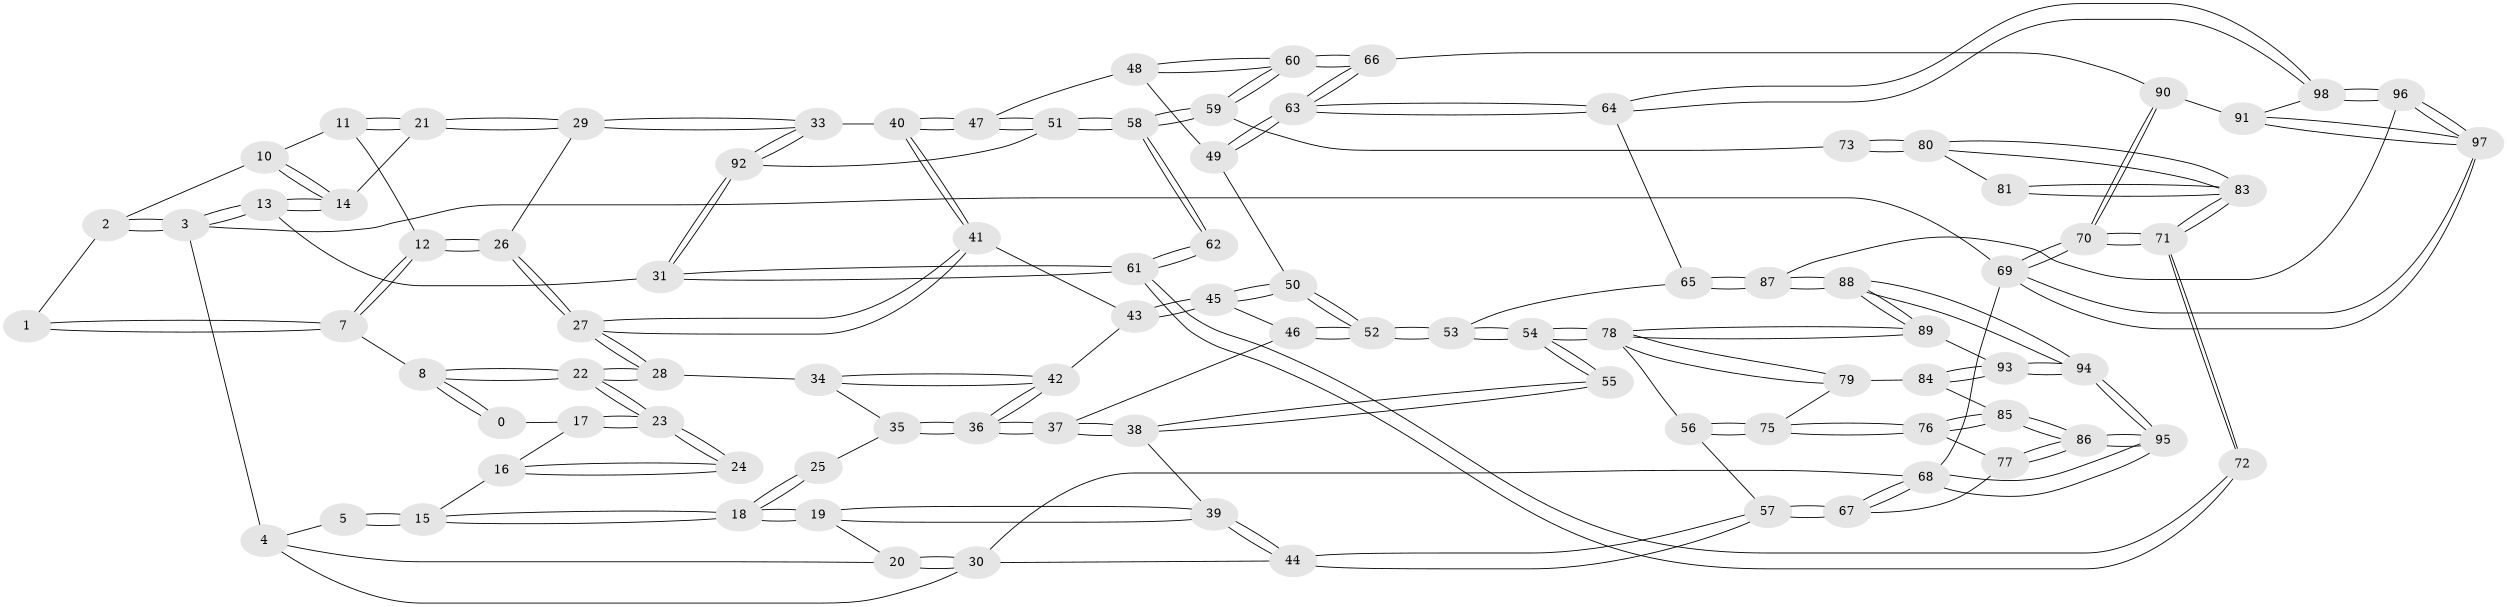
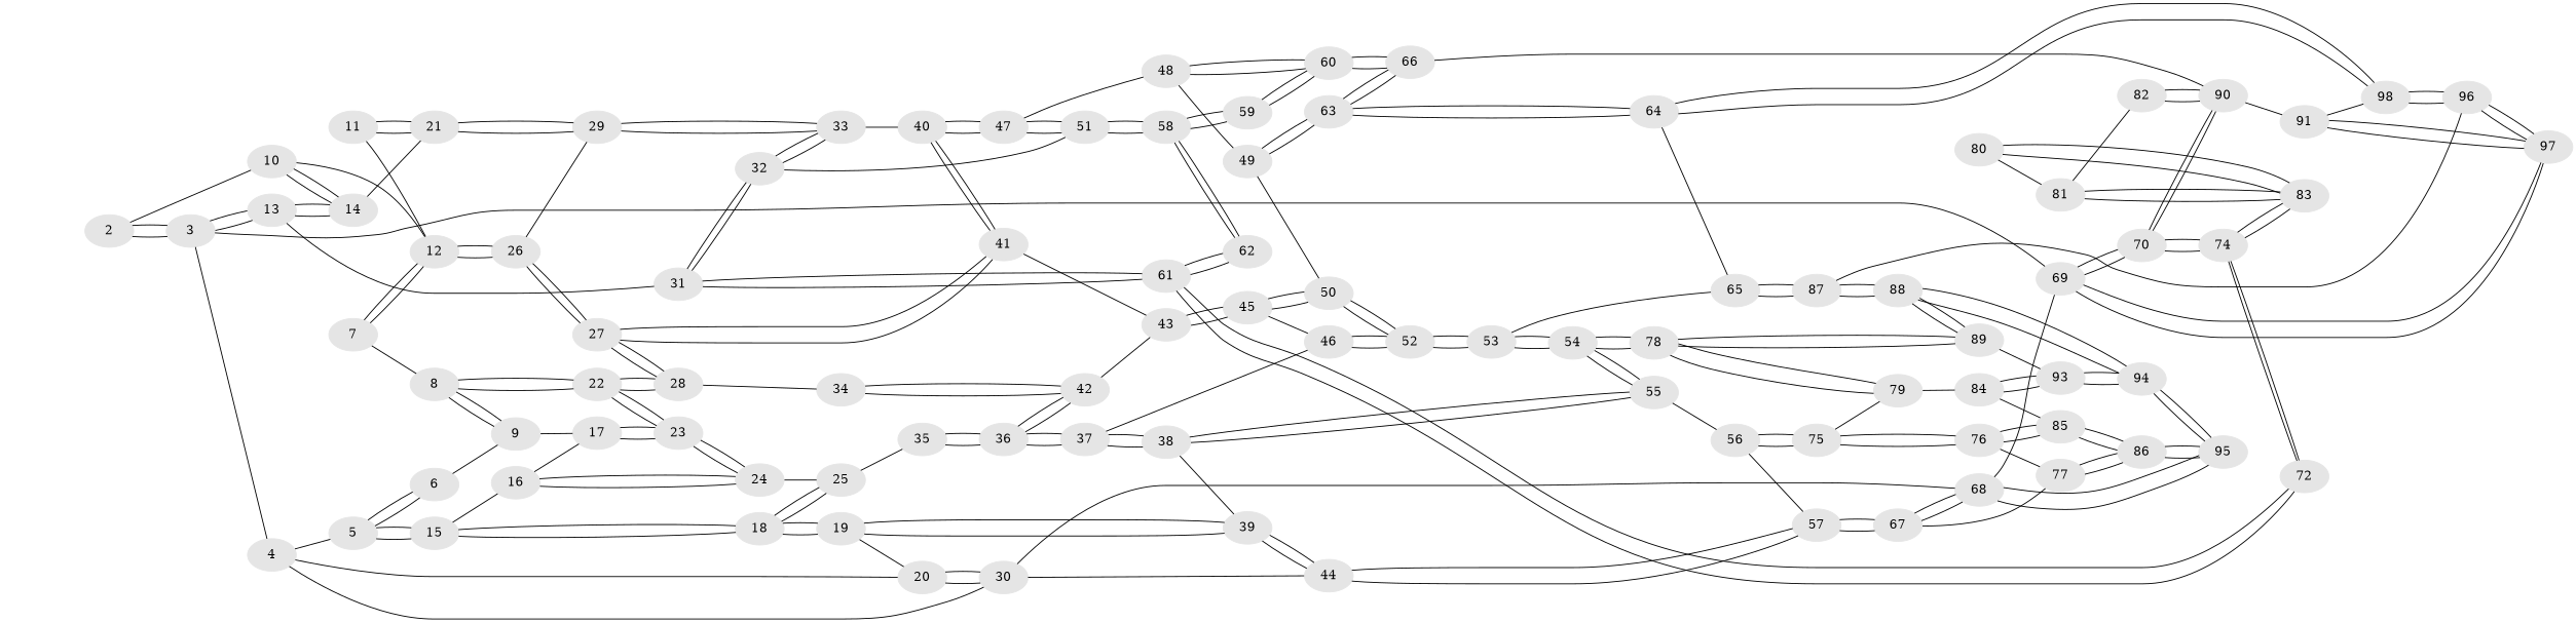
  graph {
    rankdir=LR
    node [color=gray90 style=filled]
-   1
    2
    7
    3
    10
    8
    12
    4
    13
    69
    11
    14
    5
    20
    30
    31
    70
    97
+   6
    15
    44
    68
-   9 [label=0]
+   9
    16
    18
    17
    22
    26
    23
    28
    21
    29
    27
-   32 [label=92]
+   32
    61
    24
    19
    25
    39
    35
    33
    34
    36
    41
    43
    42
    40
    57
    95
    51
    62
    72
    58
    47
    37
    38
    46
    55
    52
    56
    48
    45
    50
    67
    53
    49
    60
    63
    66
    64
    59
    54
    65
    78
    87
    79
    89
    75
    76
    77
-   73
    80
    90
    n84 [label=98]
    96
    88
+   82
    86
-   71
+   71 [label=74]
    83
    91
    81
    85
    84
    93
    94
-   1 -- 2
-   1 -- 7
-   1 -- 7
    2 -- 3
    2 -- 3
    2 -- 10
    7 -- 8
    7 -- 12
    7 -- 12
    3 -- 4
    3 -- 13
    3 -- 13
    3 -- 69
-   10 -- 11
+   10 -- 12
    10 -- 14
    10 -- 14
    8 -- 9
    8 -- 9
    8 -- 22
    8 -- 22
    12 -- 26
    12 -- 26
    4 -- 5
    4 -- 20
    4 -- 30
    13 -- 14
    13 -- 14
    13 -- 31
    69 -- 70
    69 -- 70
    69 -- 97
    69 -- 97
    11 -- 12
    11 -- 21
    11 -- 21
    14 -- 21
+   5 -- 6
+   5 -- 6
    5 -- 15
    5 -- 15
    20 -- 30
    20 -- 30
    30 -- 44
    30 -- 68
    31 -- 32
    31 -- 32
    31 -- 61
    31 -- 61
    70 -- 90
    70 -- 90
    70 -- 71
    70 -- 71
+   6 -- 9
    15 -- 16
    15 -- 18
    15 -- 18
    44 -- 57
    44 -- 57
    68 -- 69
    68 -- 95
    68 -- 95
    9 -- 17
    16 -- 17
    16 -- 24
    16 -- 24
    18 -- 19
    18 -- 19
    18 -- 25
    18 -- 25
    17 -- 23
    17 -- 23
    22 -- 23
    22 -- 23
    22 -- 28
    22 -- 28
    26 -- 29
    26 -- 27
    26 -- 27
    23 -- 24
    23 -- 24
    28 -- 34
    21 -- 29
    21 -- 29
    29 -- 33
    29 -- 33
    27 -- 28
    27 -- 28
    27 -- 41
    27 -- 41
    32 -- 33
    32 -- 33
    32 -- 51
    61 -- 62
    61 -- 62
    61 -- 72
    61 -- 72
+   24 -- 25
    19 -- 20
    19 -- 39
    19 -- 39
    25 -- 35
    39 -- 44
    39 -- 44
    35 -- 36
    35 -- 36
    33 -- 40
-   34 -- 35
    34 -- 42
    34 -- 42
    36 -- 42
    36 -- 42
    36 -- 37
    36 -- 37
    41 -- 43
    43 -- 45
    43 -- 45
    42 -- 43
    40 -- 41
    40 -- 41
    40 -- 47
    40 -- 47
    57 -- 67
    57 -- 67
    51 -- 58
    51 -- 58
    58 -- 62
    58 -- 62
    58 -- 59
    58 -- 59
    47 -- 51
    47 -- 51
    47 -- 48
    37 -- 38
    37 -- 38
    37 -- 46
    38 -- 39
    38 -- 55
    38 -- 55
    46 -- 52
    46 -- 52
-   78 -- 56
+   55 -- 56
    52 -- 53
    52 -- 53
    56 -- 57
    56 -- 75
    56 -- 75
    48 -- 49
    48 -- 60
    48 -- 60
    45 -- 46
    45 -- 50
    45 -- 50
    50 -- 52
    50 -- 52
    67 -- 68
    67 -- 68
    67 -- 77
    53 -- 54
    53 -- 54
    53 -- 65
    49 -- 50
    49 -- 63
    49 -- 63
    60 -- 66
    60 -- 66
    63 -- 66
    63 -- 66
    63 -- 64
    63 -- 64
    66 -- 90
    64 -- 65
    64 -- n84
    64 -- n84
    59 -- 60
    59 -- 60
-   59 -- 73
    54 -- 55
    54 -- 55
    54 -- 78
    54 -- 78
    65 -- 87
    65 -- 87
    78 -- 79
    78 -- 79
    78 -- 89
    78 -- 89
    87 -- 96
    87 -- 88
    87 -- 88
    79 -- 84
    89 -- 93
    75 -- 79
    75 -- 76
    75 -- 76
    76 -- 77
    76 -- 85
    76 -- 85
    77 -- 86
    77 -- 86
-   73 -- 80
-   73 -- 80
    80 -- 83
    80 -- 83
    80 -- 81
    90 -- 91
    n84 -- 96
    n84 -- 96
    96 -- 97
    96 -- 97
    88 -- 89
    88 -- 89
    88 -- 94
    88 -- 94
+   82 -- 90
+   82 -- 90
    86 -- 95
    86 -- 95
    71 -- 72
    71 -- 72
    71 -- 83
    71 -- 83
    91 -- 97
    91 -- 97
    91 -- n84
+   81 -- 82
    81 -- 83
    81 -- 83
    85 -- 86
    85 -- 86
    84 -- 85
    84 -- 93
    84 -- 93
    93 -- 94
    93 -- 94
    94 -- 95
    94 -- 95
  }
